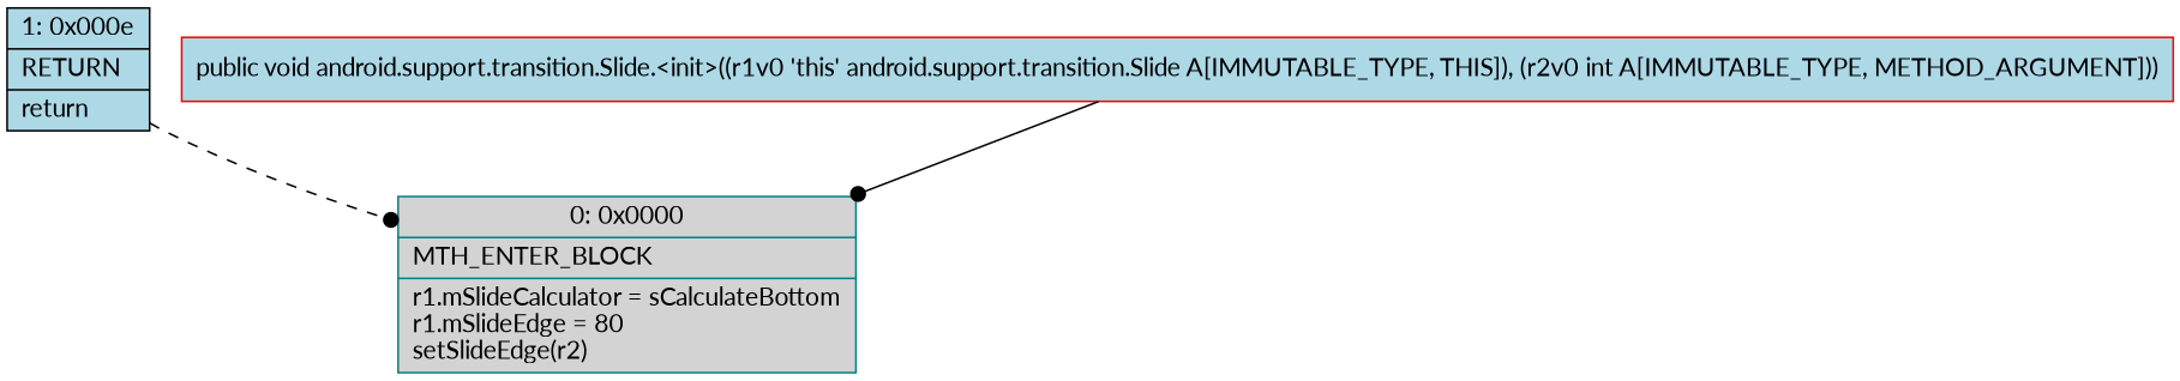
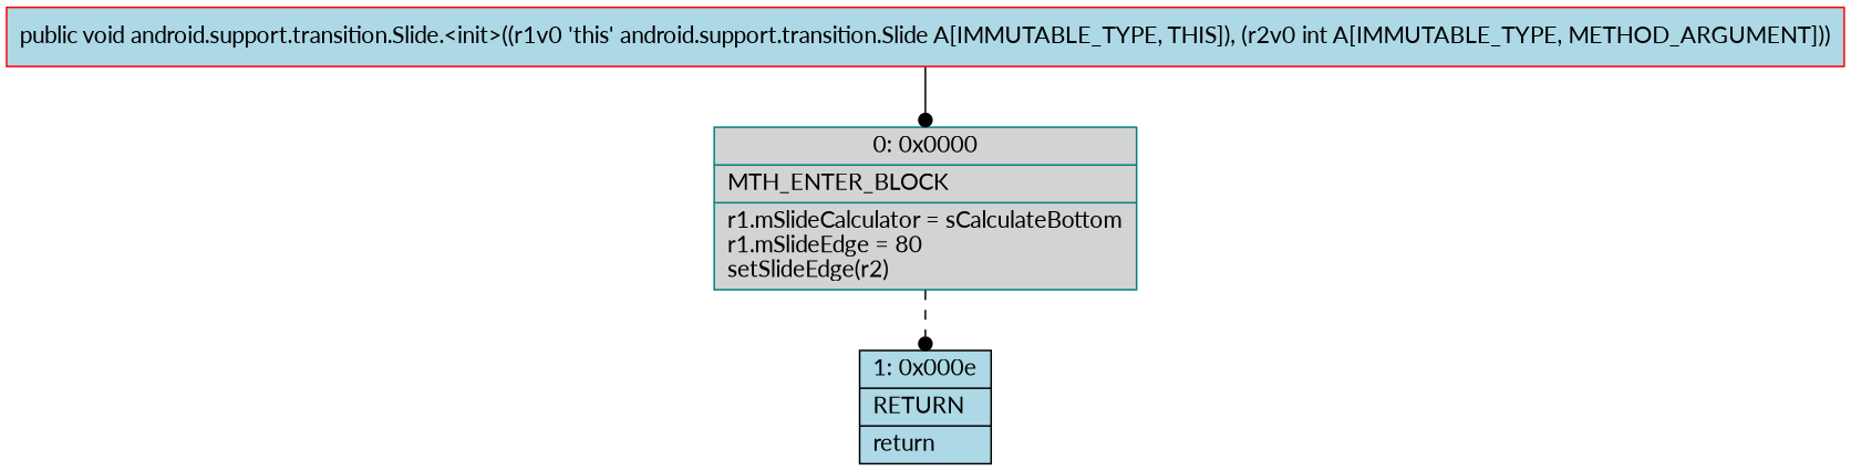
  digraph {
    fontname=Lato
    node [shape=record style=filled fillcolor=lightblue fontname=Lato]
    edge [arrowhead=dot fontname=Lato]
    n1 [label="{0\:\ 0x0000|MTH_ENTER_BLOCK\l|r1.mSlideCalculator = sCalculateBottom\lr1.mSlideEdge = 80\lsetSlideEdge(r2)\l}" fillcolor=lightgrey color=teal]
    n2 [label="{1\:\ 0x000e|RETURN\l|return\l}" color=black]
    n3 [label="{public void android.support.transition.Slide.\<init\>((r1v0 'this' android.support.transition.Slide A[IMMUTABLE_TYPE, THIS]), (r2v0 int A[IMMUTABLE_TYPE, METHOD_ARGUMENT])) }" color=red]
-   n2 -> n1 [style=dashed]
+   n1 -> n2 [style=dashed]
    n3 -> n1 [style=solid]
  }
